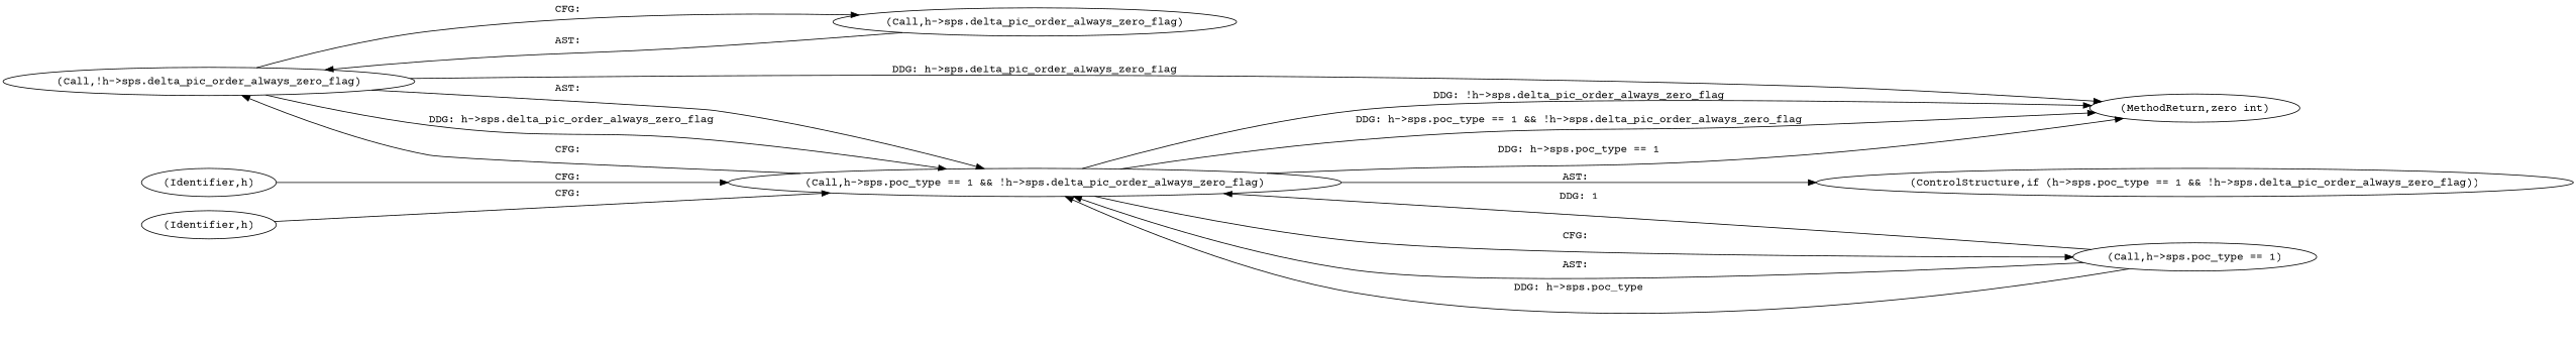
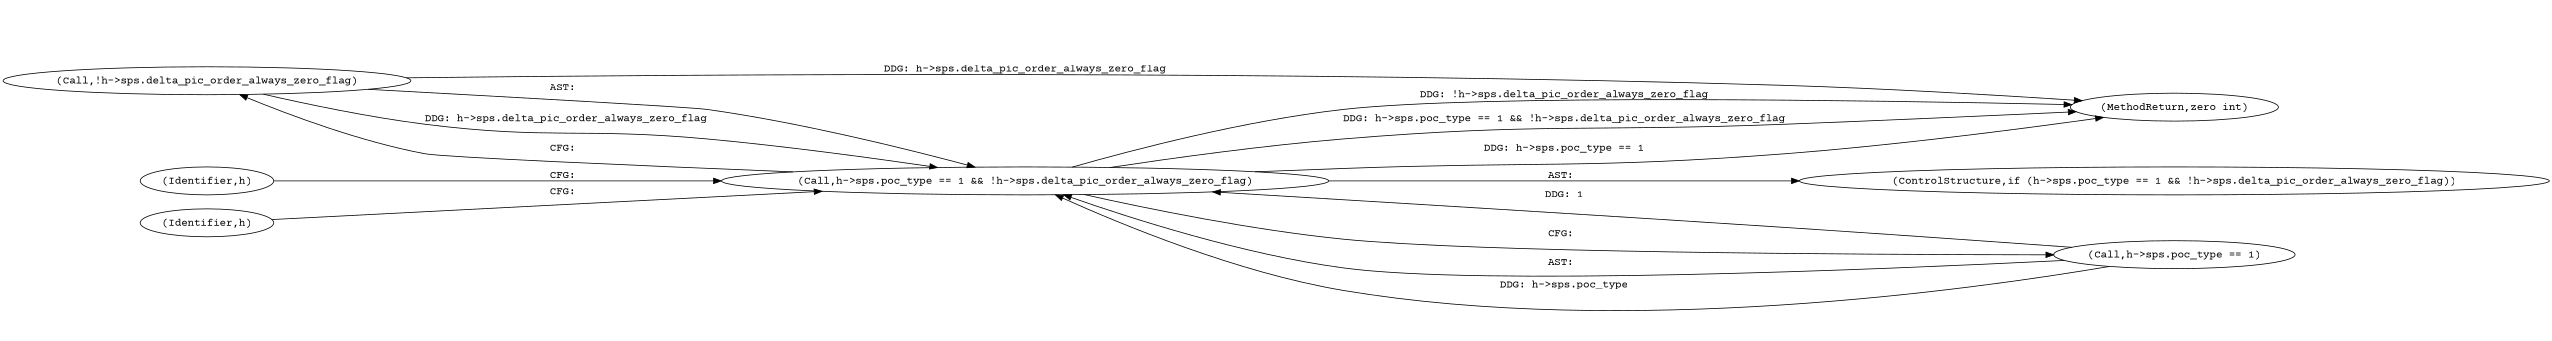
  digraph {
    fontname="Courier Prime"
    rankdir=LR
    node [fontname="Courier Prime"]
    edge [fontname="Courier Prime"]
    n1 [label="(Call,!h->sps.delta_pic_order_always_zero_flag)"]
    n2 [label="(Call,h->sps.poc_type == 1 && !h->sps.delta_pic_order_always_zero_flag)"]
    n3 [label="(MethodReturn,zero int)"]
-   n4 [label="(Call,h->sps.delta_pic_order_always_zero_flag)"]
    n5 [label="(ControlStructure,if (h->sps.poc_type == 1 && !h->sps.delta_pic_order_always_zero_flag))"]
    n6 [label="(Call,h->sps.poc_type == 1)"]
    n7 [label="(Identifier,h)"]
    n8 [label="(Identifier,h)"]
    n1 -> n2 [label="AST: "]
    n1 -> n2 [label="DDG: h->sps.delta_pic_order_always_zero_flag"]
    n1 -> n3 [label="DDG: h->sps.delta_pic_order_always_zero_flag"]
-   n1 -> n4 [label="CFG: "]
    n2 -> n1 [label="CFG: "]
    n2 -> n3 [label="DDG: !h->sps.delta_pic_order_always_zero_flag"]
    n2 -> n3 [label="DDG: h->sps.poc_type == 1 && !h->sps.delta_pic_order_always_zero_flag"]
    n2 -> n3 [label="DDG: h->sps.poc_type == 1"]
    n2 -> n5 [label="AST: "]
    n2 -> n6 [label="CFG: "]
-   n4 -> n1 [label="AST: "]
    n6 -> n2 [label="AST: "]
    n6 -> n2 [label="DDG: h->sps.poc_type"]
    n6 -> n2 [label="DDG: 1"]
    n7 -> n2 [label="CFG: "]
    n8 -> n2 [label="CFG: "]
  }
